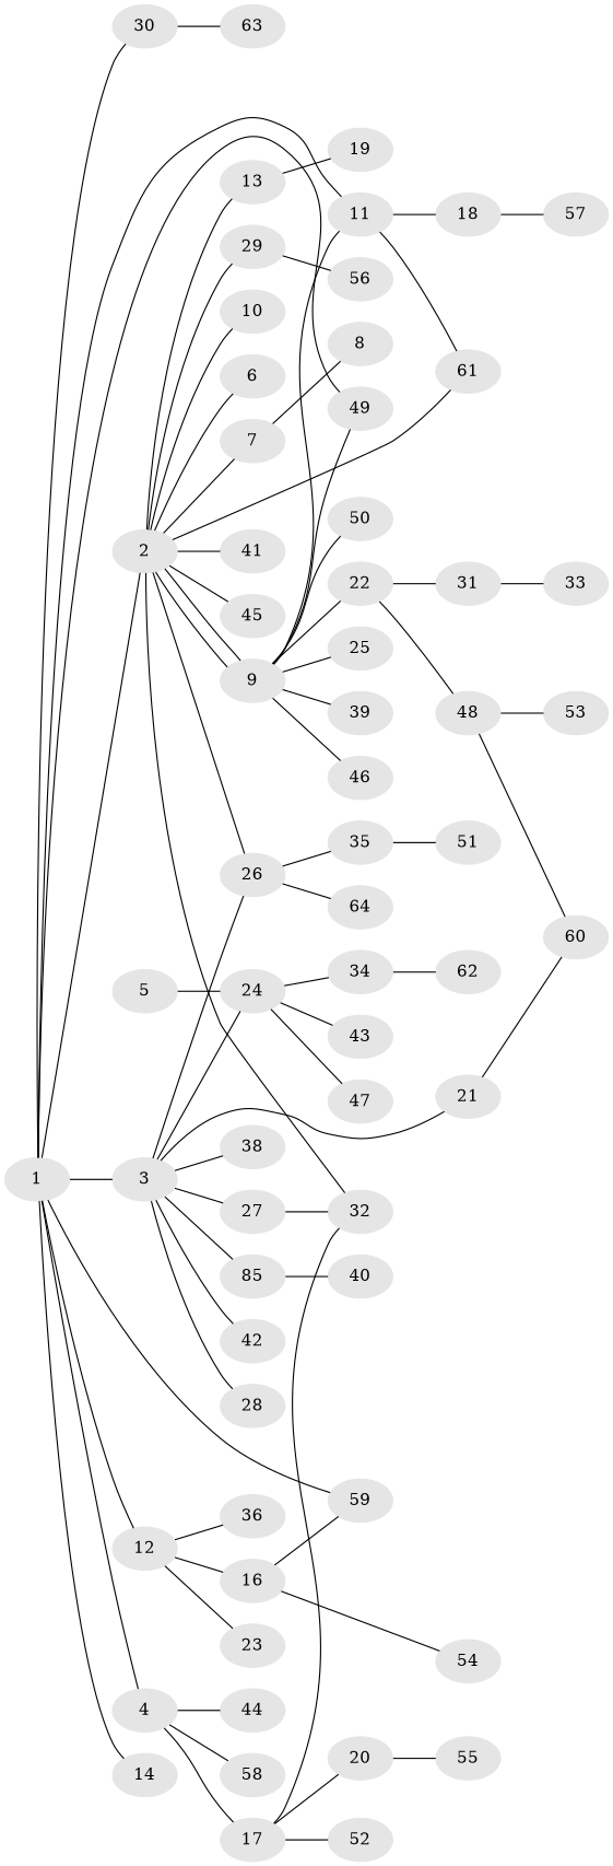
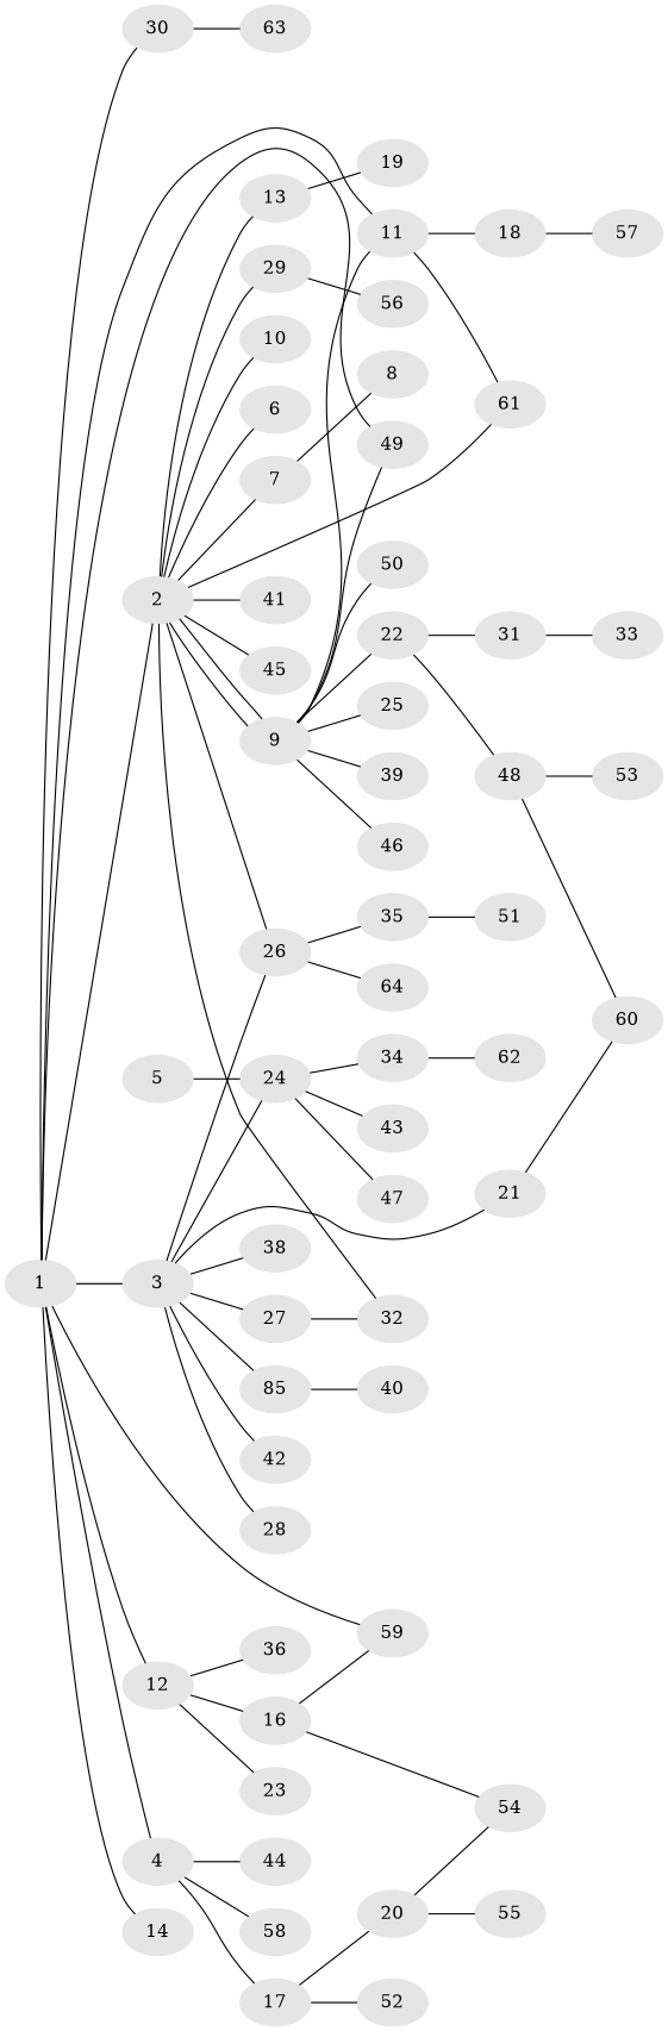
  graph {
    fontname="DejaVu Serif"
    rankdir=LR
    node [color=gray90 fontname="DejaVu Serif" style=filled]
    edge [fontname="DejaVu Serif"]
    1
    2
    3
    4
    11
    12
    14
    30
    49
    59
    6
    7
    9
    10
    13
    26
    29
    32
    41
    45
    61
    n22 [label=85]
    21
    24
    27
    28
    38
    42
    17
    44
    58
    18
    16
    23
    36
    63
    8
    22
    25
    39
    46
    50
    19
    35
    64
    56
    5
    40
    60
    34
    43
    47
    20
    52
    31
    48
    57
    54
    55
    33
    53
    62
    51
    1 -- 2
    1 -- 3
    1 -- 4
    1 -- 11
    1 -- 12
    1 -- 14
    1 -- 30
    1 -- 49
    1 -- 59
    2 -- 6
    2 -- 7
    2 -- 9
    2 -- 9
    2 -- 10
    2 -- 13
    2 -- 26
    2 -- 29
    2 -- 32
    2 -- 41
    2 -- 45
    2 -- 61
    3 -- 26
    3 -- n22
    3 -- 21
    3 -- 24
    3 -- 27
    3 -- 28
    3 -- 38
    3 -- 42
    4 -- 17
    4 -- 44
    4 -- 58
    11 -- 61
    11 -- 18
    12 -- 16
    12 -- 23
    12 -- 36
    30 -- 63
    7 -- 8
    9 -- 11
    9 -- 49
    9 -- 22
    9 -- 25
    9 -- 39
    9 -- 46
    9 -- 50
    13 -- 19
    26 -- 35
    26 -- 64
    29 -- 56
    n22 -- 40
    21 -- 60
    24 -- 34
    24 -- 43
    24 -- 47
    27 -- 32
-   17 -- 32
    17 -- 20
    17 -- 52
    18 -- 57
    16 -- 59
    16 -- 54
    22 -- 31
    22 -- 48
    35 -- 51
    5 -- 24
    34 -- 62
+   20 -- 54
    20 -- 55
    31 -- 33
    48 -- 60
    48 -- 53
  }
